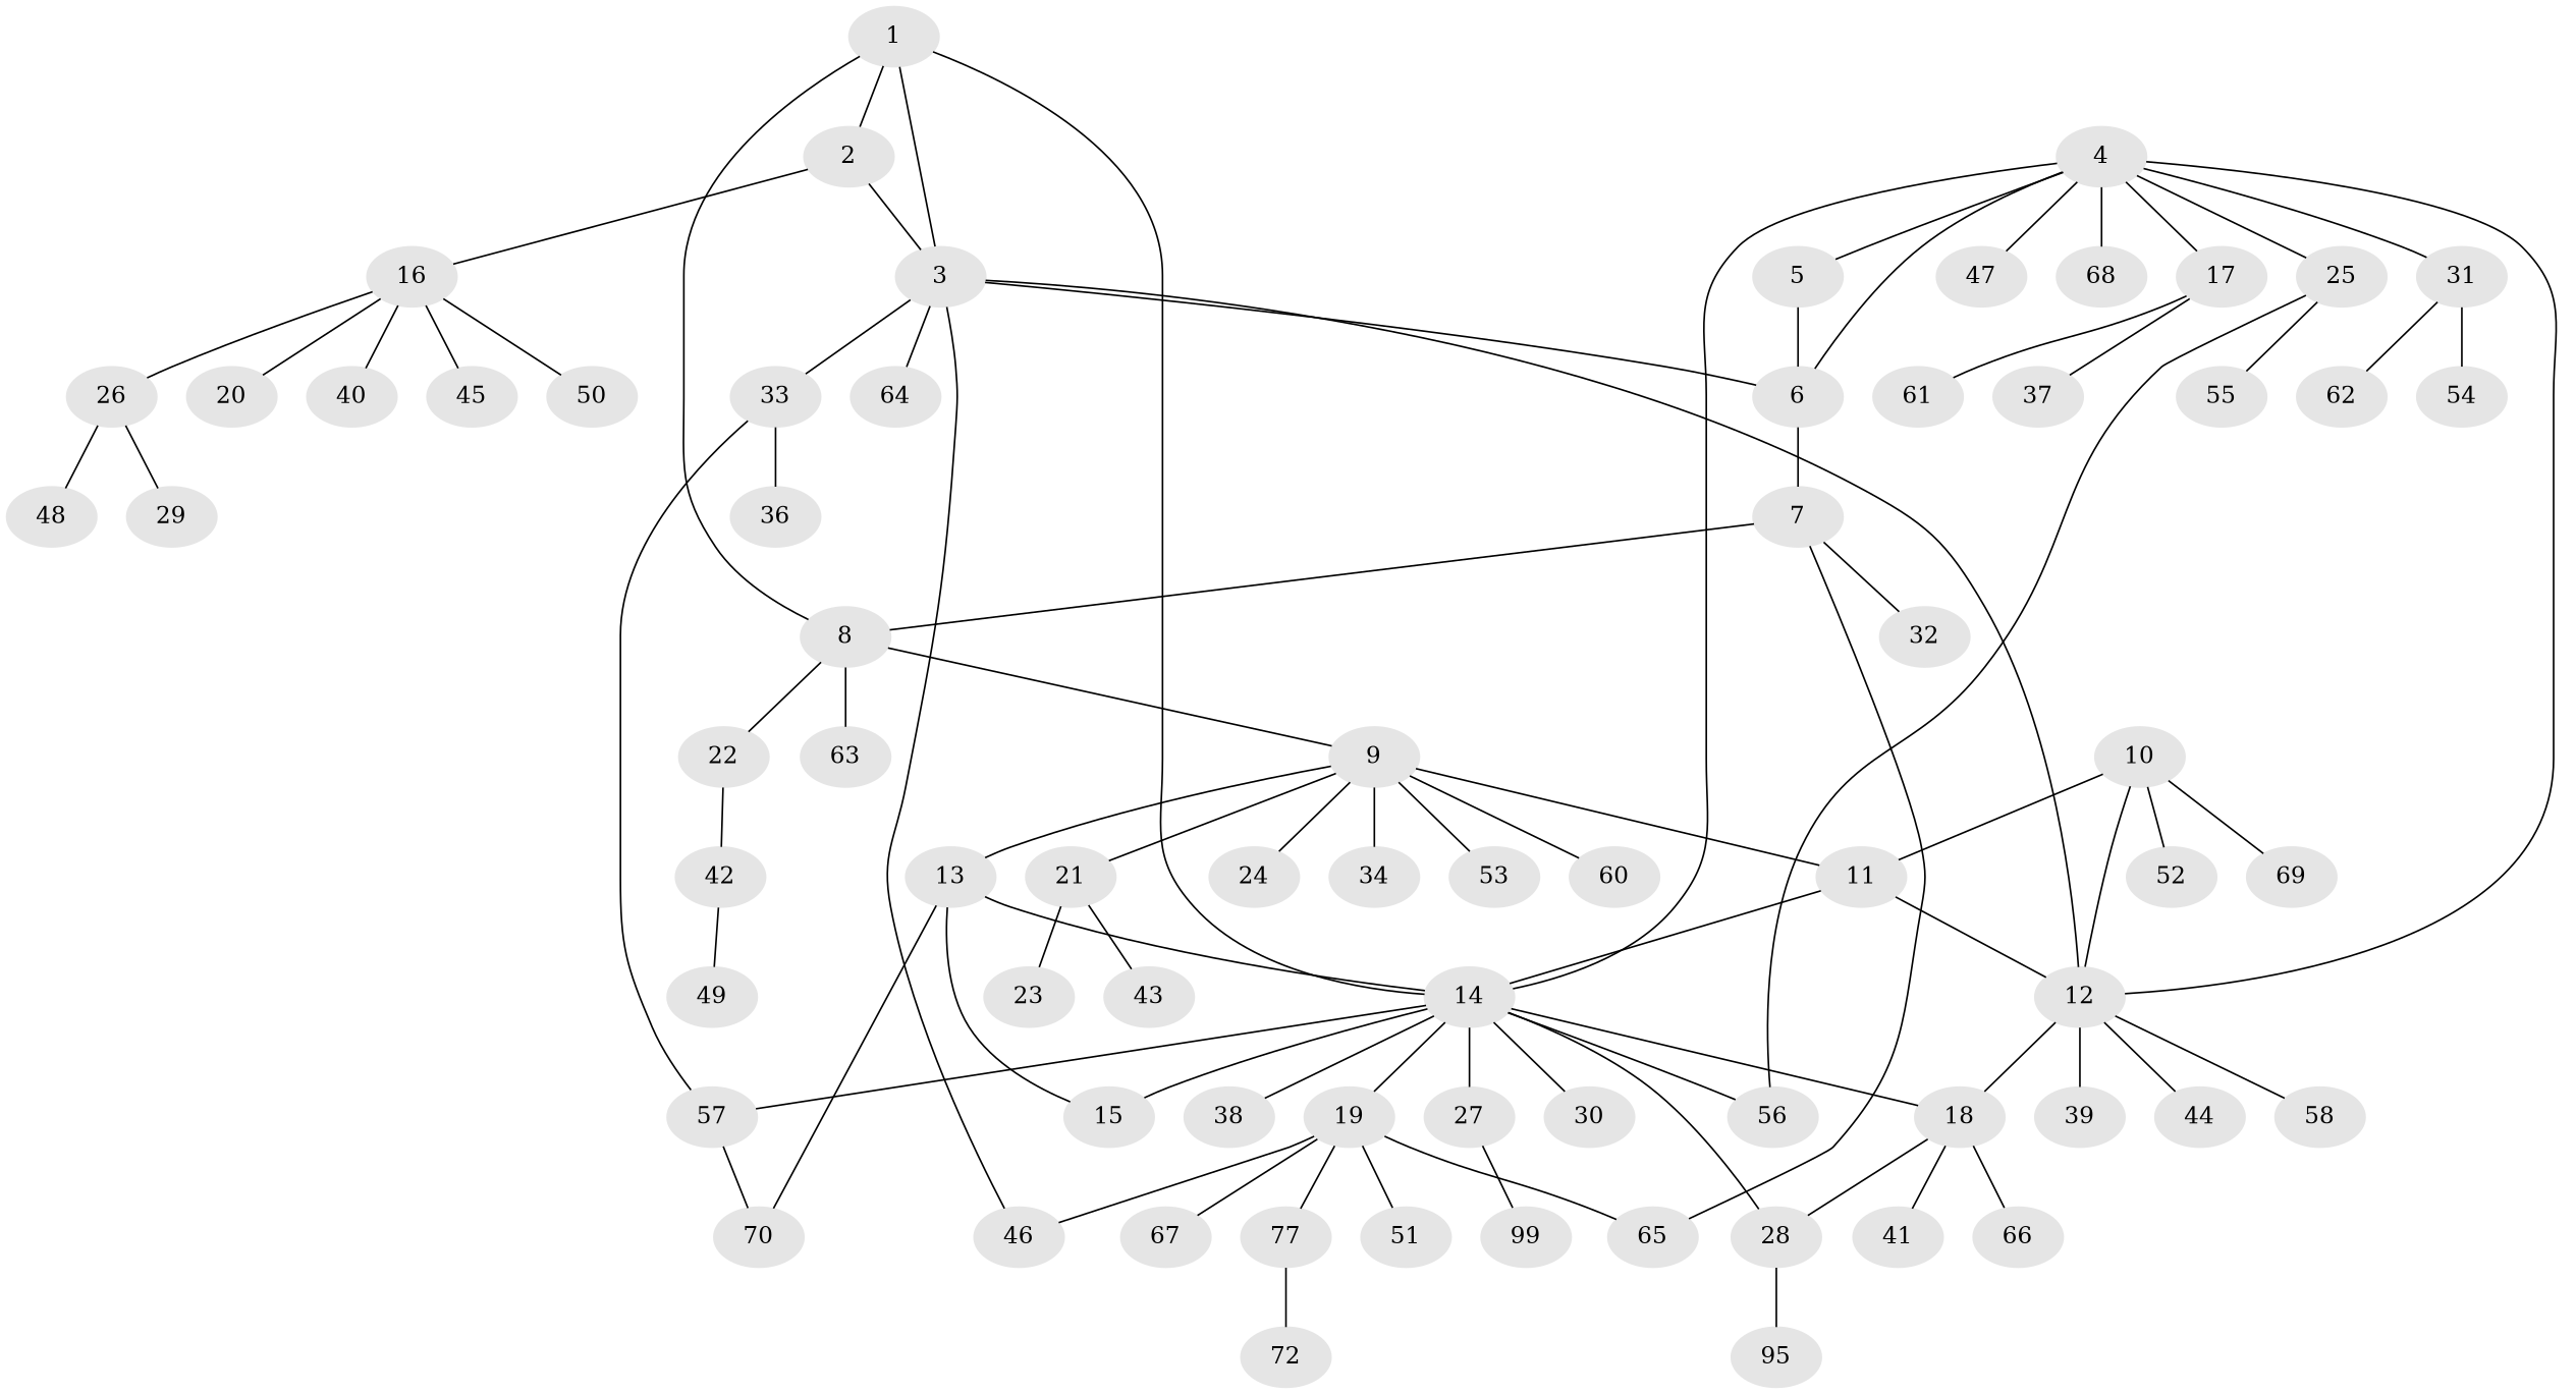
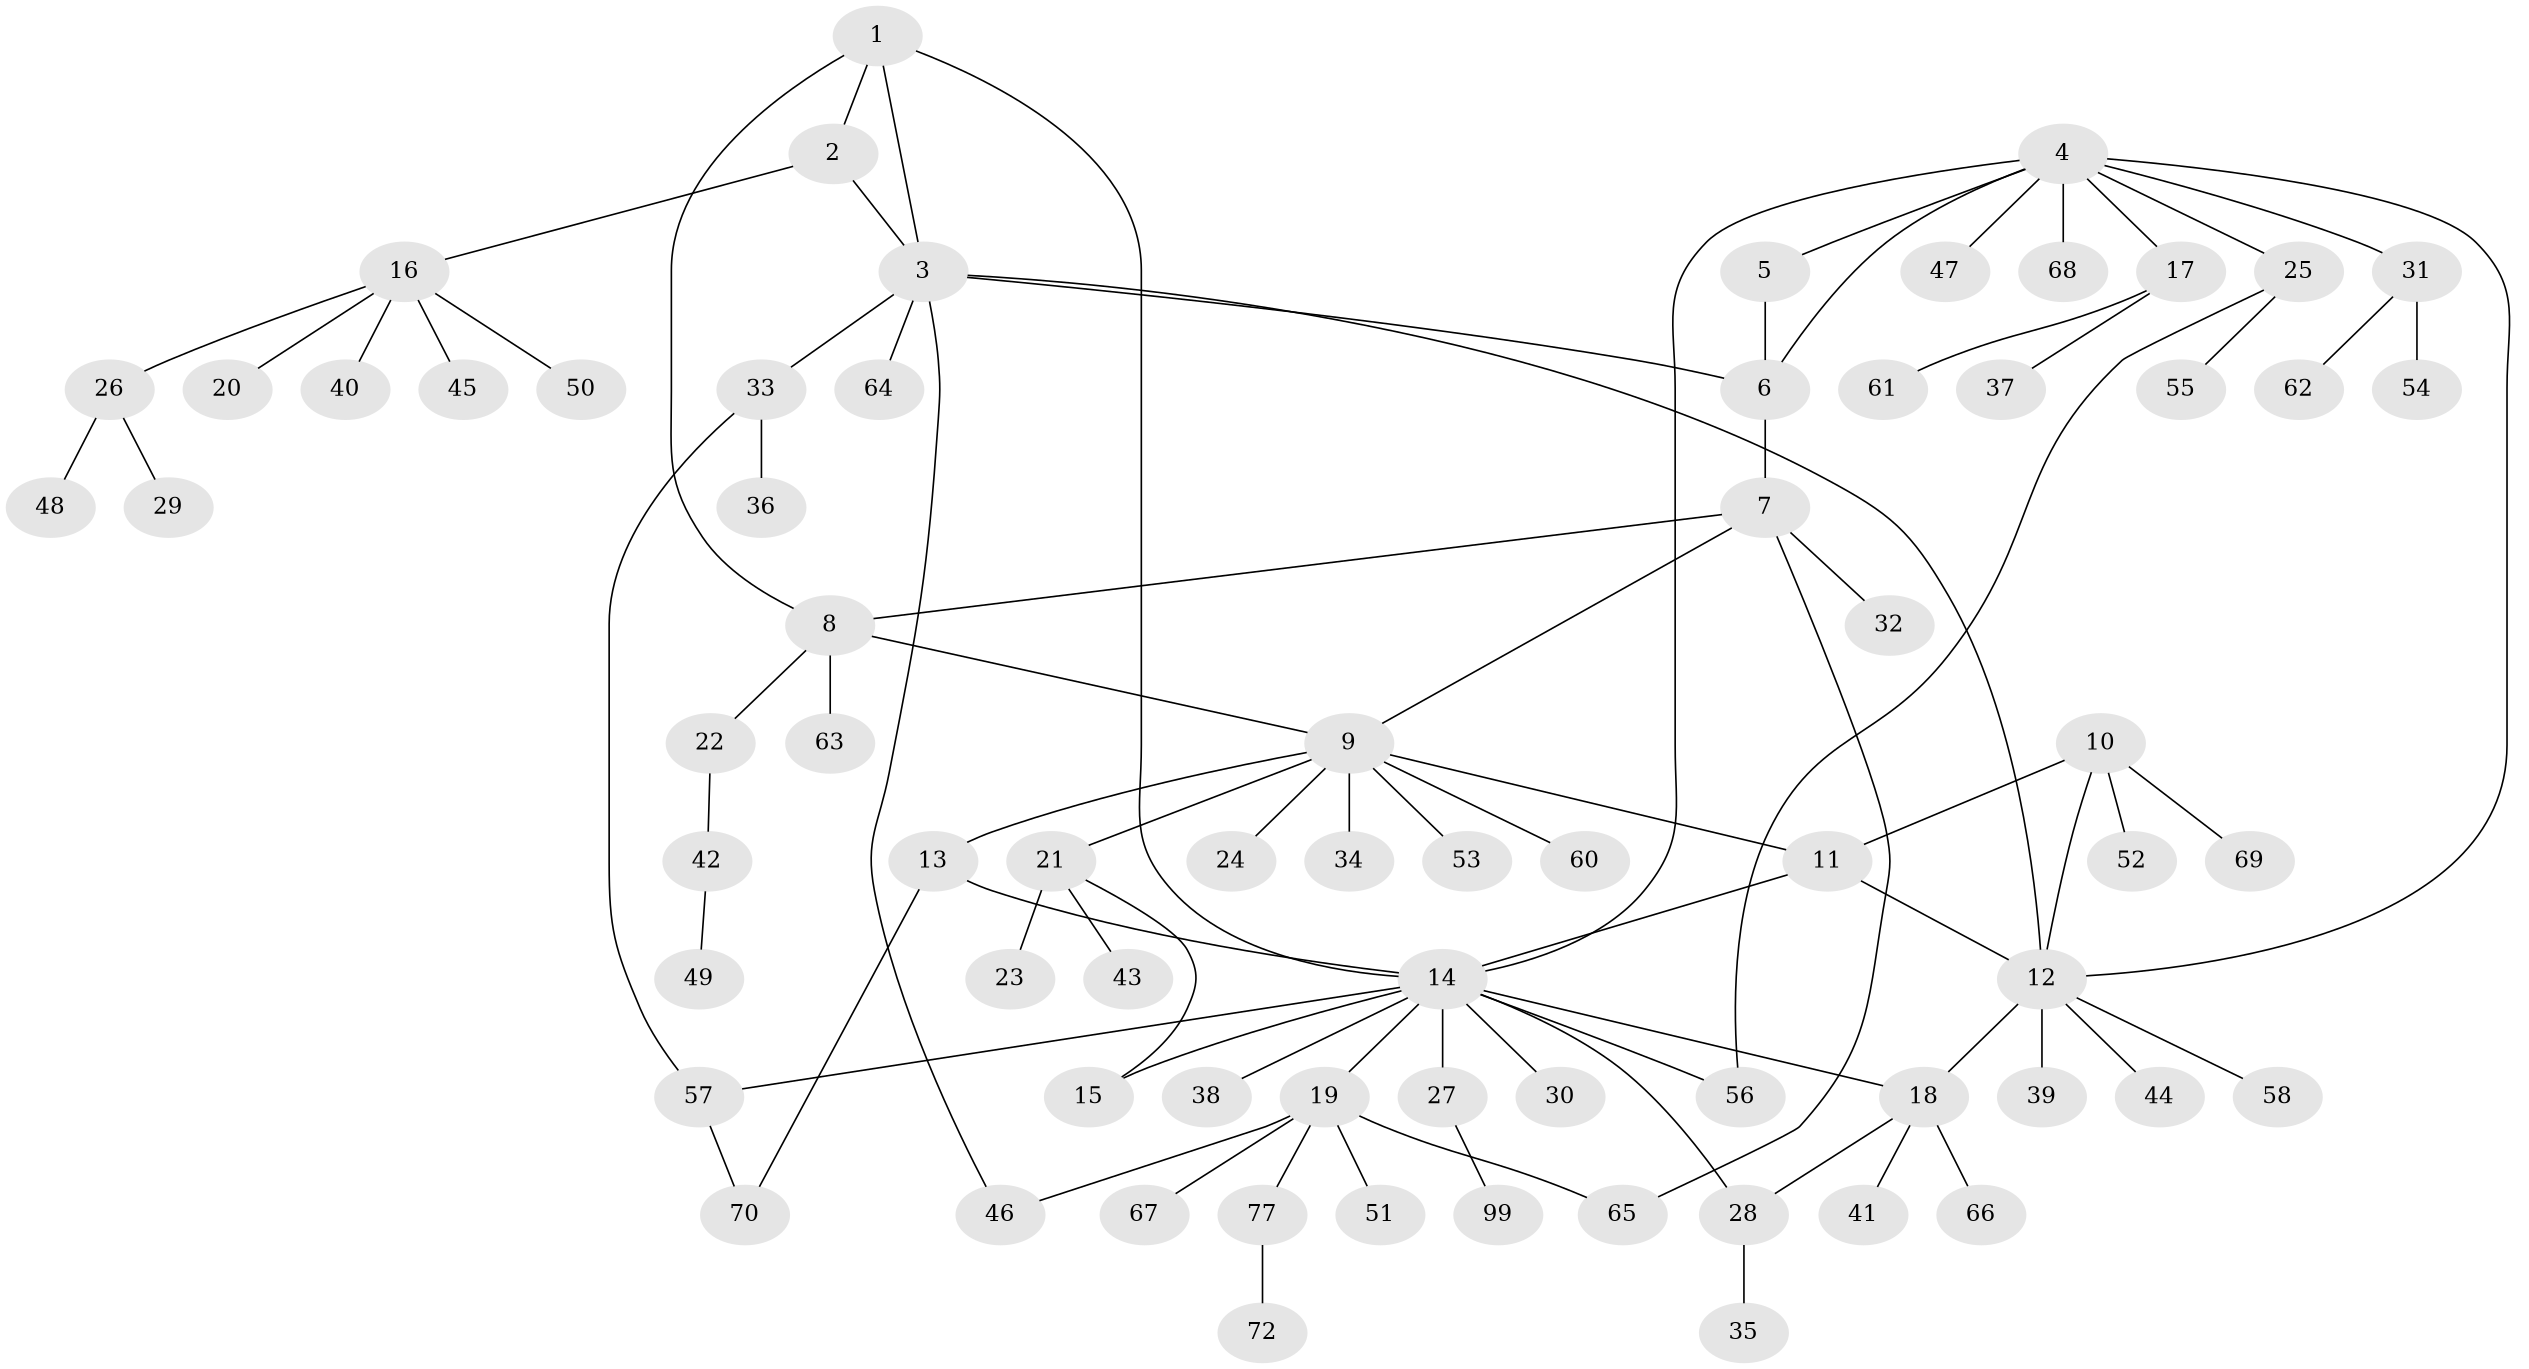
  graph {
    node [color=gray90 style=filled]
    1
    2
    3
    8
    14
    16
    6
    12
    33
    46
    64
    9
    22
    63
    18
    15
    19
    27
    28
    30
    38
    56
    57
    20
    26
    40
    45
    50
    7
    39
    44
    58
    36
    4
    5
    17
    25
    31
    47
    68
    37
    61
    55
    54
    62
    32
    65
    11
    13
    21
    24
    34
    53
    60
    42
    70
    23
    43
    10
    52
    69
    41
    66
    51
    67
    n66 [label=77]
    n67 [label=99]
-   35 [label=95]
+   35
    29
    48
    72
    49
    1 -- 2
    1 -- 3
    1 -- 8
    1 -- 14
    2 -- 3
    2 -- 16
    3 -- 6
    3 -- 12
    3 -- 33
    3 -- 46
    3 -- 64
    8 -- 9
    8 -- 22
    8 -- 63
    14 -- 18
    14 -- 15
    14 -- 19
    14 -- 27
    14 -- 28
    14 -- 30
    14 -- 38
    14 -- 56
    14 -- 57
    16 -- 20
    16 -- 26
    16 -- 40
    16 -- 45
    16 -- 50
    6 -- 7
    12 -- 18
    12 -- 39
    12 -- 44
    12 -- 58
    33 -- 57
    33 -- 36
    9 -- 11
    9 -- 13
    9 -- 21
    9 -- 24
    9 -- 34
    9 -- 53
    9 -- 60
    22 -- 42
    18 -- 28
    18 -- 41
    18 -- 66
    19 -- 46
    19 -- 65
    19 -- 51
    19 -- 67
    19 -- n66
    27 -- n67
    28 -- 35
    57 -- 70
    26 -- 29
    26 -- 48
    7 -- 8
+   7 -- 9
    7 -- 32
    7 -- 65
    4 -- 14
    4 -- 6
    4 -- 12
    4 -- 5
    4 -- 17
    4 -- 25
    4 -- 31
    4 -- 47
    4 -- 68
    5 -- 6
    17 -- 37
    17 -- 61
    25 -- 56
    25 -- 55
    31 -- 54
    31 -- 62
    11 -- 14
    11 -- 12
    13 -- 14
-   13 -- 15
+   21 -- 15
    13 -- 70
    21 -- 23
    21 -- 43
    42 -- 49
    10 -- 12
    10 -- 11
    10 -- 52
    10 -- 69
    n66 -- 72
  }
